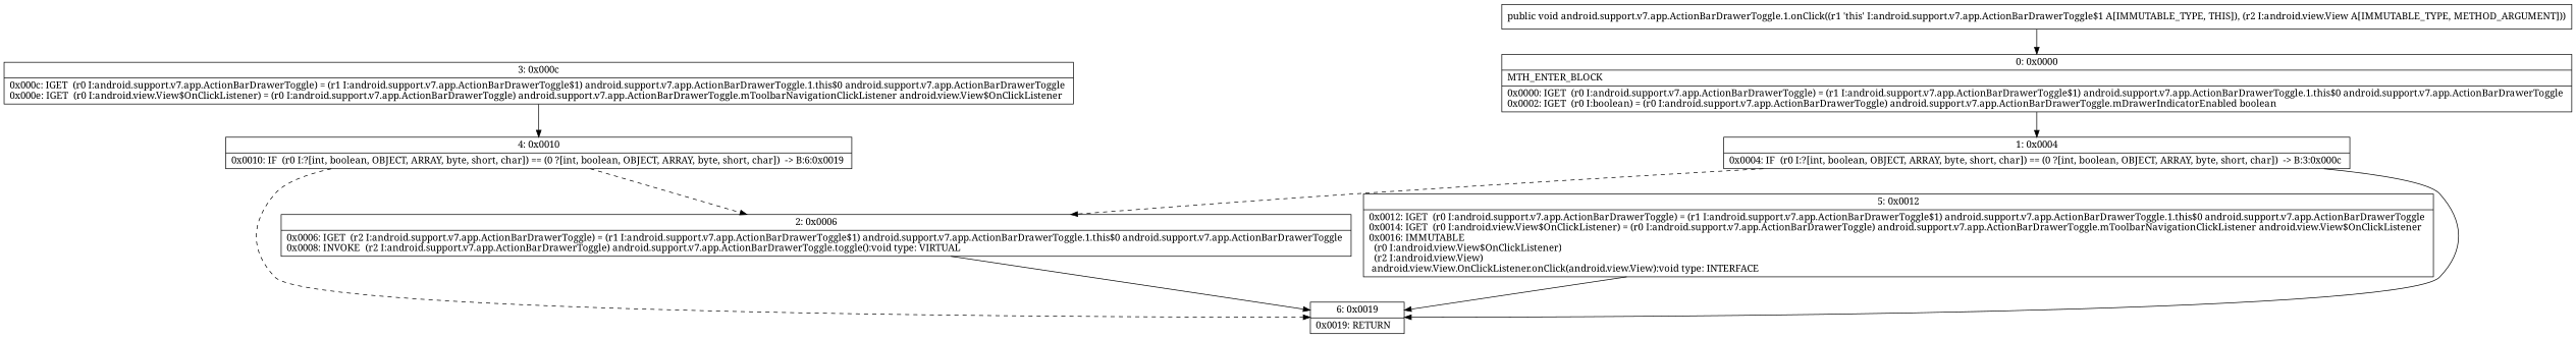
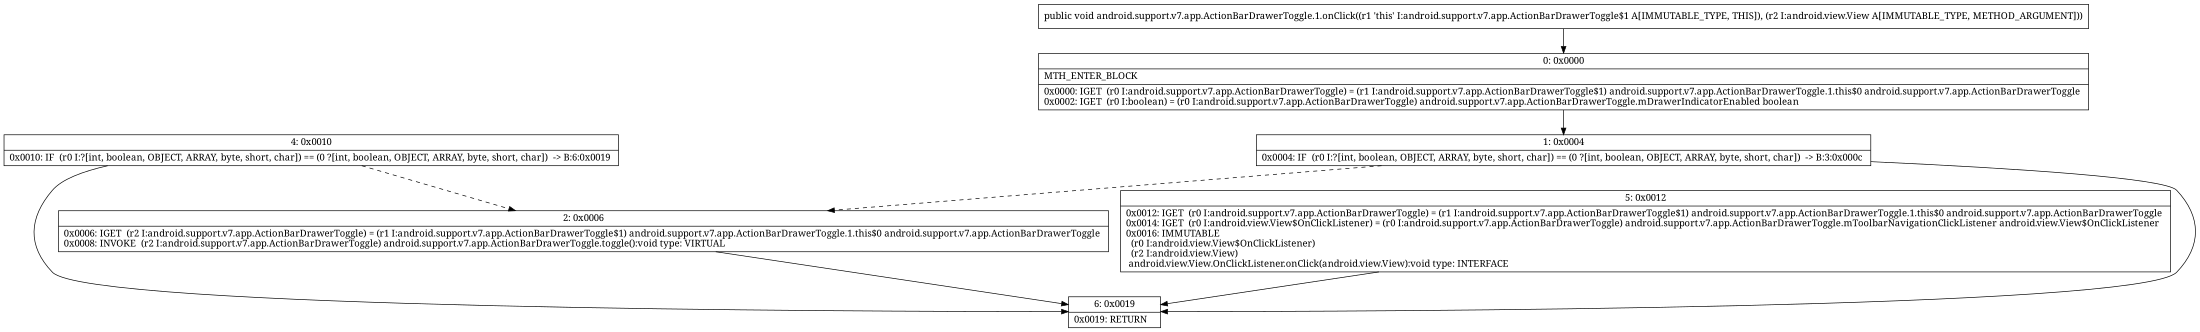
  digraph {
    fontname="Noto Serif"
    node [fontname="Noto Serif" shape=record]
    edge [fontname="Noto Serif"]
    n1 [label="{0\:\ 0x0000|MTH_ENTER_BLOCK\l|0x0000: IGET  (r0 I:android.support.v7.app.ActionBarDrawerToggle) = (r1 I:android.support.v7.app.ActionBarDrawerToggle$1) android.support.v7.app.ActionBarDrawerToggle.1.this$0 android.support.v7.app.ActionBarDrawerToggle \l0x0002: IGET  (r0 I:boolean) = (r0 I:android.support.v7.app.ActionBarDrawerToggle) android.support.v7.app.ActionBarDrawerToggle.mDrawerIndicatorEnabled boolean \l}"]
    n2 [label="{1\:\ 0x0004|0x0004: IF  (r0 I:?[int, boolean, OBJECT, ARRAY, byte, short, char]) == (0 ?[int, boolean, OBJECT, ARRAY, byte, short, char])  \-\> B:3:0x000c \l}"]
    n3 [label="{2\:\ 0x0006|0x0006: IGET  (r2 I:android.support.v7.app.ActionBarDrawerToggle) = (r1 I:android.support.v7.app.ActionBarDrawerToggle$1) android.support.v7.app.ActionBarDrawerToggle.1.this$0 android.support.v7.app.ActionBarDrawerToggle \l0x0008: INVOKE  (r2 I:android.support.v7.app.ActionBarDrawerToggle) android.support.v7.app.ActionBarDrawerToggle.toggle():void type: VIRTUAL \l}"]
    n4 [label="{6\:\ 0x0019|0x0019: RETURN   \l}"]
-   n5 [label="{3\:\ 0x000c|0x000c: IGET  (r0 I:android.support.v7.app.ActionBarDrawerToggle) = (r1 I:android.support.v7.app.ActionBarDrawerToggle$1) android.support.v7.app.ActionBarDrawerToggle.1.this$0 android.support.v7.app.ActionBarDrawerToggle \l0x000e: IGET  (r0 I:android.view.View$OnClickListener) = (r0 I:android.support.v7.app.ActionBarDrawerToggle) android.support.v7.app.ActionBarDrawerToggle.mToolbarNavigationClickListener android.view.View$OnClickListener \l}"]
    n6 [label="{4\:\ 0x0010|0x0010: IF  (r0 I:?[int, boolean, OBJECT, ARRAY, byte, short, char]) == (0 ?[int, boolean, OBJECT, ARRAY, byte, short, char])  \-\> B:6:0x0019 \l}"]
    n7 [label="{5\:\ 0x0012|0x0012: IGET  (r0 I:android.support.v7.app.ActionBarDrawerToggle) = (r1 I:android.support.v7.app.ActionBarDrawerToggle$1) android.support.v7.app.ActionBarDrawerToggle.1.this$0 android.support.v7.app.ActionBarDrawerToggle \l0x0014: IGET  (r0 I:android.view.View$OnClickListener) = (r0 I:android.support.v7.app.ActionBarDrawerToggle) android.support.v7.app.ActionBarDrawerToggle.mToolbarNavigationClickListener android.view.View$OnClickListener \l0x0016: IMMUTABLE  \l  (r0 I:android.view.View$OnClickListener)\l  (r2 I:android.view.View)\l android.view.View.OnClickListener.onClick(android.view.View):void type: INTERFACE \l}"]
    n8 [label="{public void android.support.v7.app.ActionBarDrawerToggle.1.onClick((r1 'this' I:android.support.v7.app.ActionBarDrawerToggle$1 A[IMMUTABLE_TYPE, THIS]), (r2 I:android.view.View A[IMMUTABLE_TYPE, METHOD_ARGUMENT])) }"]
    n1 -> n2
    n2 -> n3 [style=dashed]
    n2 -> n4
    n3 -> n4
-   n5 -> n6
    n6 -> n3 [style=dashed]
-   n6 -> n4 [style=dashed]
+   n6 -> n4
    n7 -> n4
    n8 -> n1
  }
